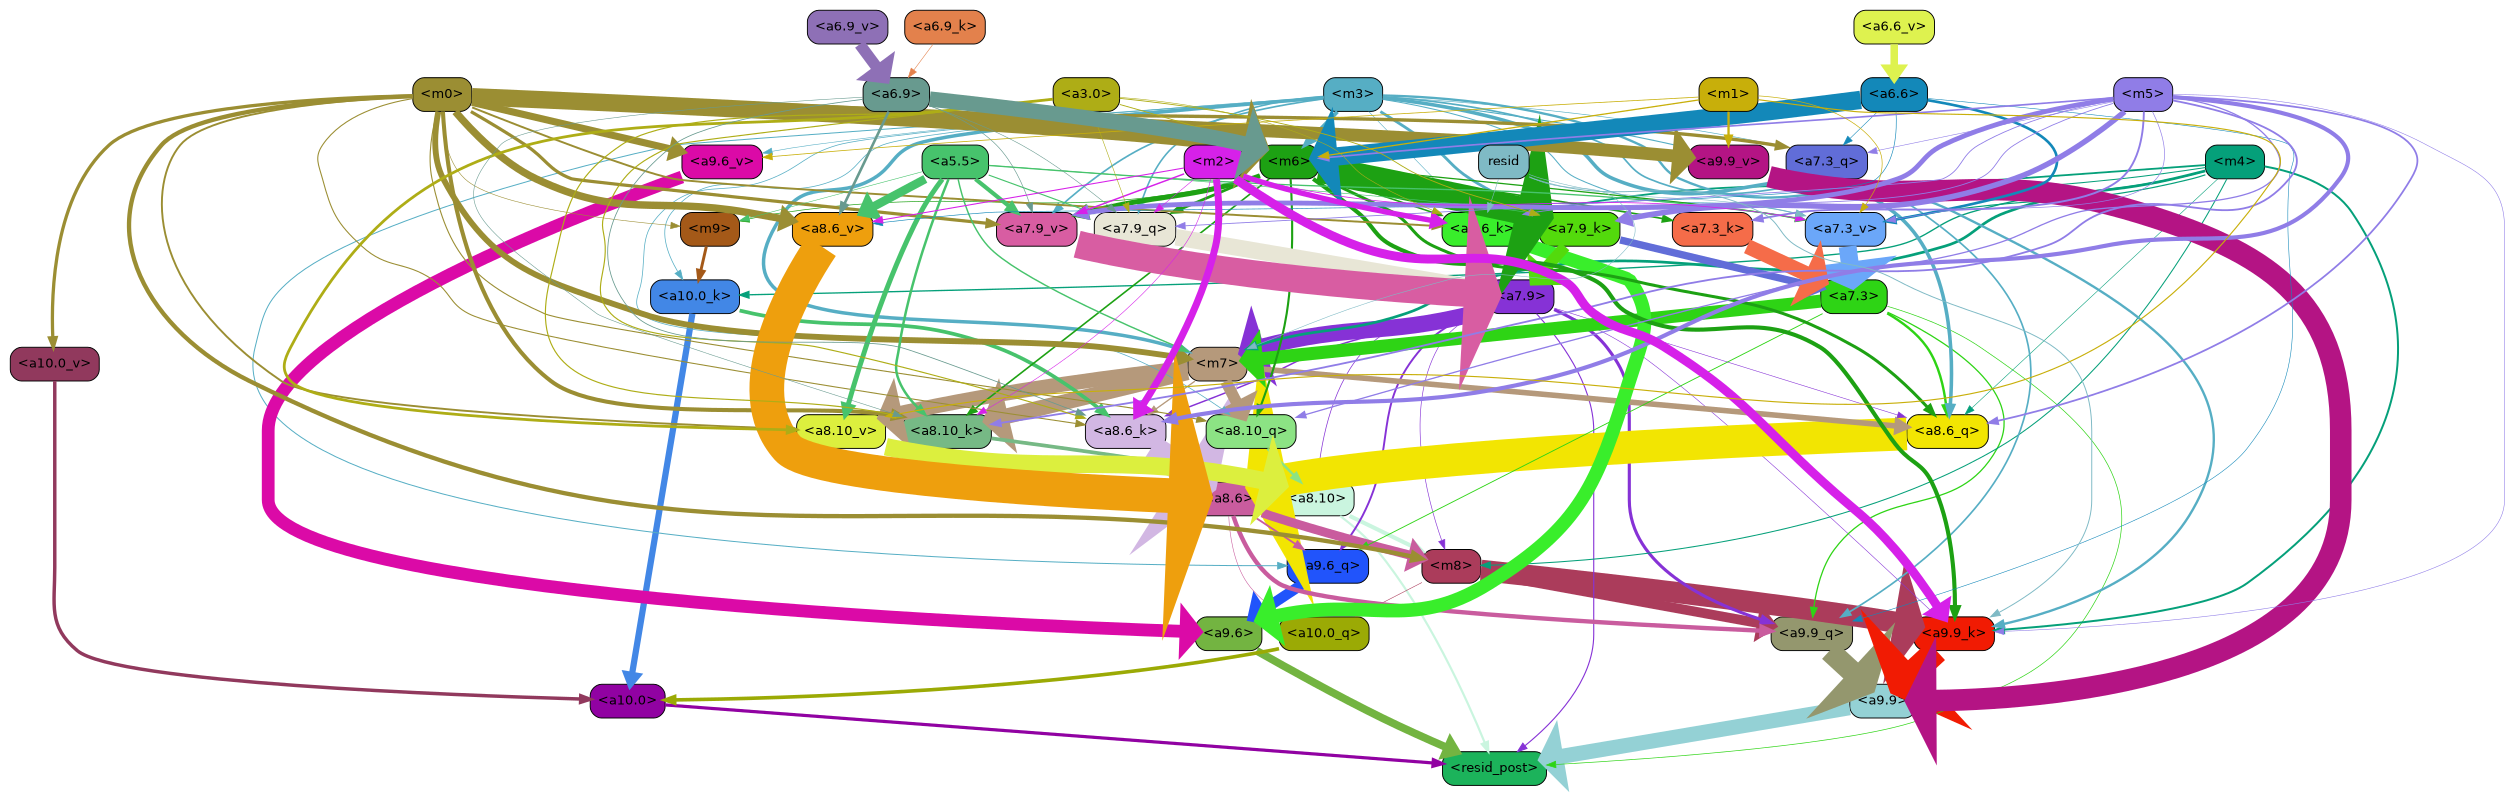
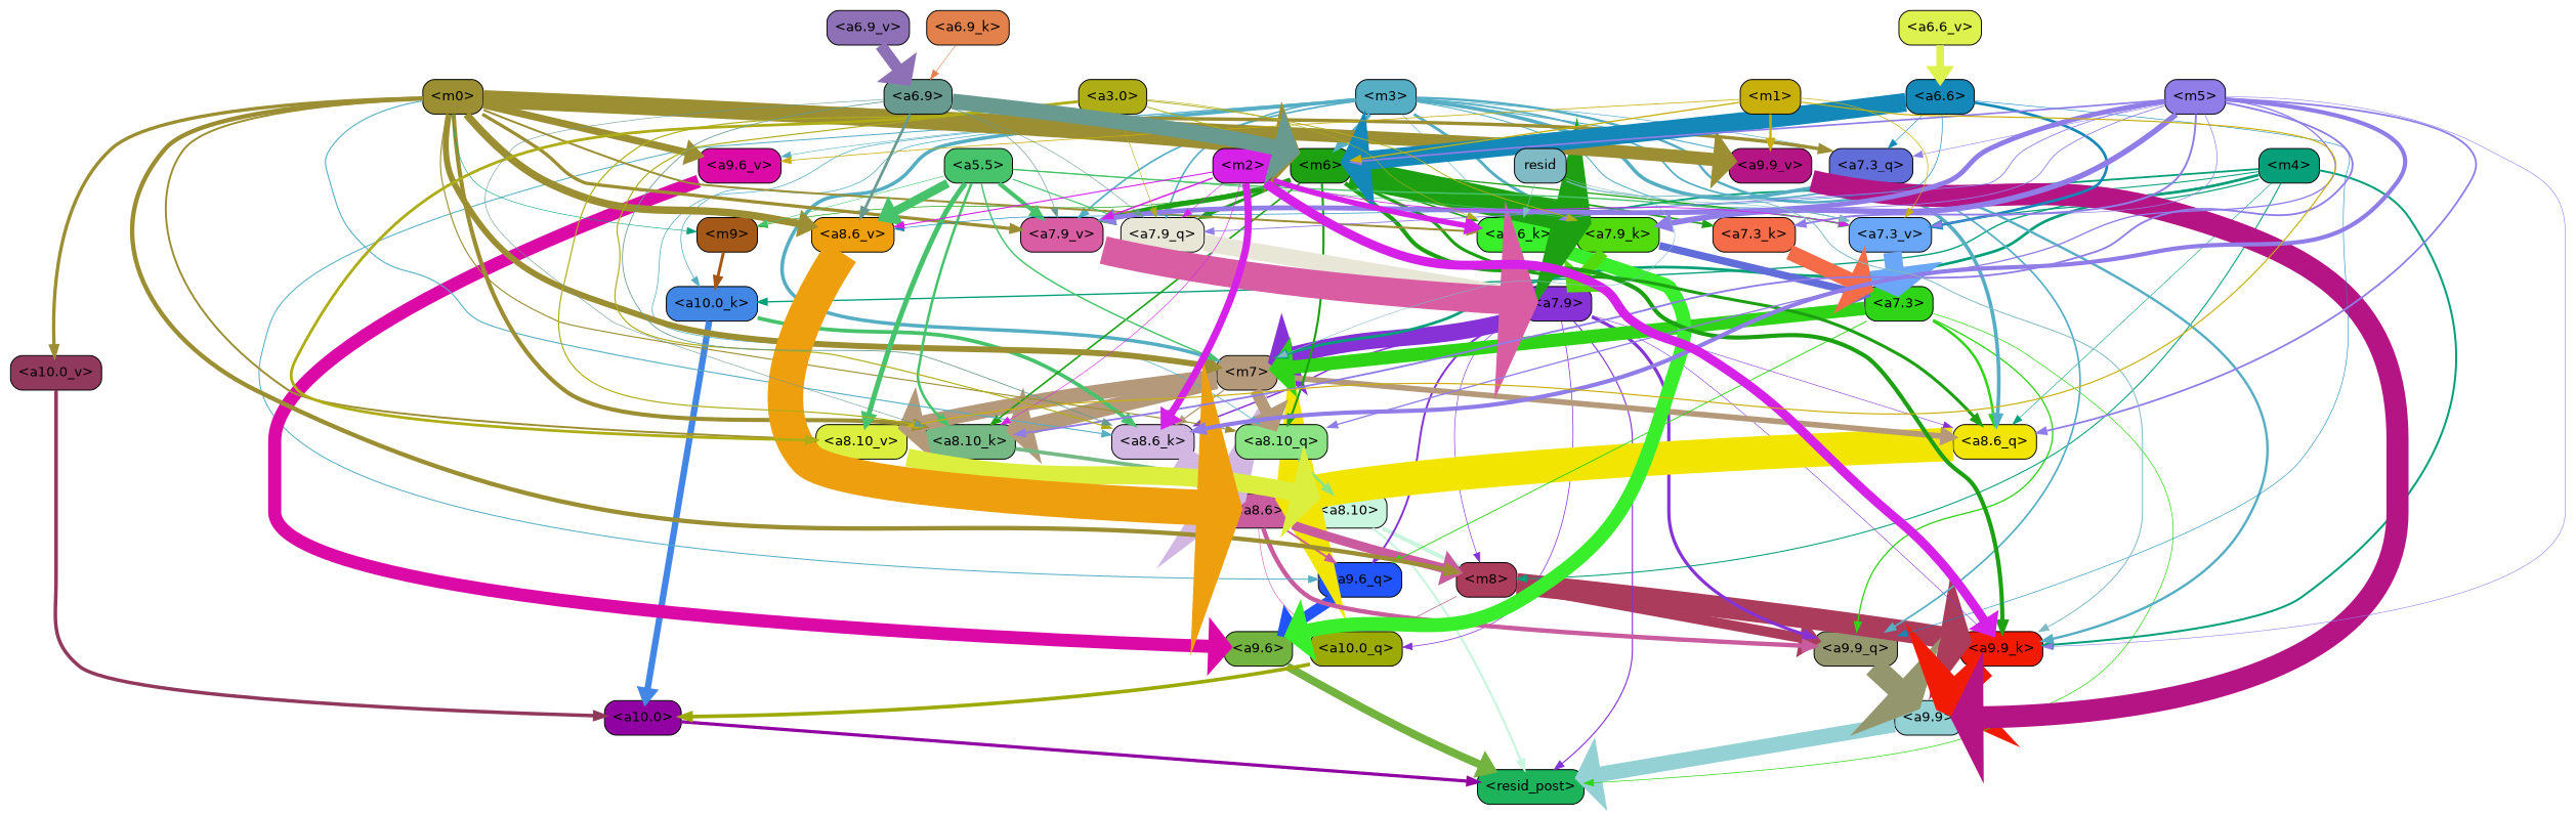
  strict digraph {
    splines=true
    node [color=black fontname=Helvetica shape=box style="filled, rounded"]
    edge [color="#56aec4" penwidth=0.6]
    "<a10.0>" [fillcolor="#9102a2"]
    "<resid_post>" [fillcolor="#1cb35b"]
    "<a9.9>" [fillcolor="#94d1d5"]
    "<a9.6>" [fillcolor="#73b441"]
    "<a8.10>" [fillcolor="#caf5df"]
    "<m8>" [fillcolor="#ab3c5b"]
    "<a10.0_q>" [fillcolor="#9baa05"]
    "<a9.9_q>" [fillcolor="#94976e"]
    "<a9.9_k>" [fillcolor="#f11b03"]
    "<a7.9>" [fillcolor="#8632d6"]
    "<a9.6_q>" [fillcolor="#2154fb"]
    "<a8.6_q>" [fillcolor="#f2e502"]
    "<a8.6_k>" [fillcolor="#d2b7e3"]
    "<m7>" [fillcolor="#b5997b"]
    "<a8.6>" [fillcolor="#c95c9e"]
    "<a8.10_q>" [fillcolor="#8ce384"]
    "<a8.10_k>" [fillcolor="#76b985"]
    "<a8.10_v>" [fillcolor="#dcef3e"]
    "<a7.3>" [fillcolor="#2ed415"]
    "<a10.0_k>" [fillcolor="#4287e6"]
    "<a10.0_v>" [fillcolor="#91395d"]
    "<m9>" [fillcolor="#a45918"]
    "<m4>" [fillcolor="#05a07a"]
    "<a9.6_k>" [fillcolor="#39ee2b"]
    "<a7.9_k>" [fillcolor="#53da0c"]
    "<a7.3_v>" [fillcolor="#6ba7f9"]
    "<m3>" [fillcolor="#56aec4"]
    "<m6>" [fillcolor="#1da113"]
    "<a9.9_v>" [fillcolor="#b41484"]
    "<a9.6_v>" [fillcolor="#db0aa7"]
    "<a7.9_q>" [fillcolor="#e8e6d6"]
    "<a7.3_q>" [fillcolor="#616dd8"]
    "<a7.9_v>" [fillcolor="#d85da2"]
    "<a7.3_k>" [fillcolor="#f56c49"]
    "<m0>" [fillcolor="#9b8e33"]
    "<a8.6_v>" [fillcolor="#ee9f0d"]
    "<a5.5>" [fillcolor="#47c36c"]
    "<a6.6>" [fillcolor="#1388b9"]
    "<m5>" [fillcolor="#907de7"]
    "<m2>" [fillcolor="#d621e9"]
    n41 [fillcolor="#7fbac5" label=resid]
    "<a3.0>" [fillcolor="#aead16"]
    "<m1>" [fillcolor="#c8af0a"]
    "<a6.9>" [fillcolor="#689a8f"]
    "<a6.9_k>" [fillcolor="#e3814c"]
    "<a6.9_v>" [fillcolor="#8e70b6"]
    "<a6.6_v>" [fillcolor="#def24f"]
    "<a10.0>" -> "<resid_post>" [color="#9102a2" penwidth=3.4253244400024414]
    "<a9.9>" -> "<resid_post>" [color="#94d1d5" penwidth=16.05378818511963]
    "<a9.6>" -> "<resid_post>" [color="#73b441" penwidth=8.33797836303711]
    "<a8.10>" -> "<resid_post>" [color="#caf5df" penwidth=2.3390636444091797]
    "<a8.10>" -> "<m8>" [color="#caf5df" penwidth=4.388927459716797]
    "<m8>" -> "<a10.0_q>" [color="#ab3c5b"]
    "<m8>" -> "<a9.9_q>" [color="#ab3c5b" penwidth=10.407995223999023]
    "<m8>" -> "<a9.9_k>" [color="#ab3c5b" penwidth=22.67278480529785]
    "<a10.0_q>" -> "<a10.0>" [color="#9baa05" penwidth=3.861766815185547]
    "<a9.9_q>" -> "<a9.9>" [color="#94976e" penwidth=23.20368194580078]
    "<a9.9_k>" -> "<a9.9>" [color="#f11b03" penwidth=26.641464233398438]
    "<a7.9>" -> "<resid_post>" [color="#8632d6" penwidth=1.1926651000976562]
    "<a7.9>" -> "<m8>" [color="#8632d6" penwidth=0.6738662719726562]
-   "<a7.9>" -> "<a8.10>" [color="#8632d6" penwidth=0.7811813354492188]
+   "<a7.9>" -> "<a10.0_q>" [color="#8632d6" penwidth=0.7811813354492188]
    "<a7.9>" -> "<a9.9_q>" [color="#8632d6" penwidth=3.33896541595459]
    "<a7.9>" -> "<a9.9_k>" [color="#8632d6"]
    "<a7.9>" -> "<a9.6_q>" [color="#8632d6" penwidth=2.0531044006347656]
    "<a7.9>" -> "<a8.6_q>" [color="#8632d6"]
    "<a7.9>" -> "<a8.6_k>" [color="#8632d6" penwidth=1.5751152038574219]
    "<a7.9>" -> "<m7>" [color="#8632d6" penwidth=17.67833709716797]
    "<a9.6_q>" -> "<a9.6>" [color="#2154fb" penwidth=11.181507110595703]
    "<a8.6_q>" -> "<a8.6>" [color="#f2e502" penwidth=34.91962909698486]
    "<a8.6_k>" -> "<a8.6>" [color="#d2b7e3" penwidth=30.12779998779297]
    "<m7>" -> "<a8.6_q>" [color="#b5997b" penwidth=5.949329376220703]
    "<m7>" -> "<a8.6_k>" [color="#b5997b" penwidth=1.4160232543945312]
    "<m7>" -> "<a8.10_q>" [color="#b5997b" penwidth=12.189899444580078]
    "<m7>" -> "<a8.10_k>" [color="#b5997b" penwidth=16.634174346923828]
    "<m7>" -> "<a8.10_v>" [color="#b5997b" penwidth=15.893604278564453]
    "<a8.6>" -> "<m8>" [color="#c95c9e" penwidth=9.616483688354492]
    "<a8.6>" -> "<a10.0_q>" [color="#c95c9e"]
    "<a8.6>" -> "<a9.9_q>" [color="#c95c9e" penwidth=4.681654930114746]
    "<a8.6>" -> "<a9.6_q>" [color="#c95c9e" penwidth=2.0046749114990234]
    "<a8.10_q>" -> "<a8.10>" [color="#8ce384" penwidth=2.6974411010742188]
    "<a8.10_k>" -> "<a8.10>" [color="#76b985" penwidth=3.9815139770507812]
    "<a8.10_v>" -> "<a8.10>" [color="#dcef3e" penwidth=18.80433464050293]
    "<a7.3>" -> "<resid_post>" [color="#2ed415" penwidth=0.7339706420898438]
    "<a7.3>" -> "<a9.9_q>" [color="#2ed415" penwidth=1.3609809875488281]
    "<a7.3>" -> "<a9.6_q>" [color="#2ed415" penwidth=0.9587650299072266]
    "<a7.3>" -> "<a8.6_q>" [color="#2ed415" penwidth=2.597522735595703]
    "<a7.3>" -> "<m7>" [color="#2ed415" penwidth=13.925512313842773]
    "<a10.0_k>" -> "<a10.0>" [color="#4287e6" penwidth=6.691814422607422]
    "<a10.0_k>" -> "<a8.6_k>" [color="#47c36c" penwidth=3.9810218811035156]
    "<a10.0_v>" -> "<a10.0>" [color="#91395d" penwidth=3.703948974609375]
    "<m9>" -> "<a10.0_k>" [color="#a45918" penwidth=3.1536026000976562]
    "<m4>" -> "<m8>" [color="#05a07a" penwidth=1.1121444702148438]
    "<m4>" -> "<a9.9_k>" [color="#05a07a" penwidth=2.1296005249023438]
    "<m4>" -> "<a8.6_q>" [color="#05a07a" penwidth=0.6086311340332031]
    "<m4>" -> "<m7>" [color="#05a07a" penwidth=2.9153175354003906]
    "<m4>" -> "<a10.0_k>" [color="#05a07a" penwidth=1.4532089233398438]
    "<m4>" -> "<a9.6_k>" [color="#05a07a" penwidth=1.93524169921875]
    "<m4>" -> "<a7.9_k>" [color="#05a07a" penwidth=1.0983266830444336]
    "<m4>" -> "<a7.3_v>" [color="#05a07a" penwidth=1.2746734619140625]
    "<a9.6_k>" -> "<a9.6>" [color="#39ee2b" penwidth=14.532459259033203]
    "<a7.9_k>" -> "<a7.9>" [color="#53da0c" penwidth=12.17039680480957]
    "<a7.9_k>" -> "<a7.3>" [color="#616dd8" penwidth=7.866306304931641]
    "<a7.3_v>" -> "<a7.3>" [color="#6ba7f9" penwidth=19.01776695251465]
    "<m3>" -> "<a9.9_q>" [penwidth=1.8098411560058594]
    "<m3>" -> "<a9.9_k>" [penwidth=2.538074493408203]
    "<m3>" -> "<a9.6_q>" [penwidth=1.0731983184814453]
    "<m3>" -> "<a8.6_q>" [penwidth=3.8069801330566406]
    "<m3>" -> "<m7>" [penwidth=3.7463531494140625]
    "<m3>" -> "<a8.10_q>" [penwidth=0.7969093322753906]
    "<m3>" -> "<a10.0_k>" [penwidth=0.8012542724609375]
    "<m3>" -> "<a9.6_k>"
    "<m3>" -> "<a7.9_k>" [penwidth=3.0535898208618164]
    "<m3>" -> "<a7.3_v>" [penwidth=1.0946578979492188]
    "<m3>" -> "<m6>" [penwidth=4.0873308181762695]
    "<m3>" -> "<a9.9_v>" [penwidth=1.1908531188964844]
    "<m3>" -> "<a9.6_v>"
    "<m3>" -> "<a7.9_q>" [penwidth=1.7077007293701172]
    "<m3>" -> "<a7.3_q>" [penwidth=0.6810226440429688]
    "<m3>" -> "<a7.9_v>" [penwidth=1.8027725219726562]
    "<m6>" -> "<a9.9_k>" [color="#1da113" penwidth=4.405937194824219]
    "<m6>" -> "<a8.6_q>" [color="#1da113" penwidth=3.241657257080078]
    "<m6>" -> "<a8.10_q>" [color="#1da113" penwidth=2.2618331909179688]
    "<m6>" -> "<a8.10_k>" [color="#1da113" penwidth=1.733642578125]
    "<m6>" -> "<m9>" [color="#1da113" penwidth=0.7276992797851562]
    "<m6>" -> "<a9.6_k>" [color="#1da113" penwidth=1.6540985107421875]
    "<m6>" -> "<a7.9_k>" [color="#1da113" penwidth=29.52049446105957]
    "<m6>" -> "<a7.3_v>" [color="#1da113" penwidth=1.3778877258300781]
    "<m6>" -> "<a7.9_q>" [color="#1da113" penwidth=2.9651412963867188]
    "<m6>" -> "<a7.9_v>" [color="#1da113" penwidth=5.381137847900391]
    "<m6>" -> "<a7.3_k>" [color="#1da113" penwidth=1.8433246612548828]
    "<a9.9_v>" -> "<a9.9>" [color="#b41484" penwidth=23.02225112915039]
    "<a9.6_v>" -> "<a9.6>" [color="#db0aa7" penwidth=13.634431838989258]
    "<a7.9_q>" -> "<a7.9>" [color="#e8e6d6" penwidth=17.651885986328125]
    "<a7.9_v>" -> "<a7.9>" [color="#d85da2" penwidth=29.394658088684082]
    "<a7.3_k>" -> "<a7.3>" [color="#f56c49" penwidth=16.016246795654297]
    "<m0>" -> "<m8>" [color="#9b8e33" penwidth=4.624839782714844]
-   "<m0>" -> "<a8.6_k>" [color="#9b8e33" penwidth=1.1486854553222656]
+   "<m0>" -> "<a8.6_k>" [penwidth=1.1486854553222656]
    "<m0>" -> "<m7>" [color="#9b8e33" penwidth=6.283721923828125]
    "<m0>" -> "<a8.10_q>" [color="#9b8e33" penwidth=1.1731605529785156]
    "<m0>" -> "<a8.10_k>" [color="#9b8e33" penwidth=4.350425720214844]
    "<m0>" -> "<a8.10_v>" [color="#9b8e33" penwidth=2.0526657104492188]
    "<m0>" -> "<a10.0_v>" [color="#9b8e33" penwidth=3.520832061767578]
-   "<m0>" -> "<m9>" [color="#9b8e33"]
+   "<m0>" -> "<m9>" [color="#05a07a"]
    "<m0>" -> "<a9.6_k>" [color="#9b8e33" penwidth=2.0742149353027344]
    "<m0>" -> "<m6>" [color="#9b8e33" penwidth=18.578011751174927]
    "<m0>" -> "<a9.9_v>" [color="#9b8e33" penwidth=13.6649169921875]
    "<m0>" -> "<a9.6_v>" [color="#9b8e33" penwidth=7.575786590576172]
    "<m0>" -> "<a7.3_q>" [color="#9b8e33" penwidth=3.6216583251953125]
    "<m0>" -> "<a7.9_v>" [color="#9b8e33" penwidth=3.447589874267578]
    "<m0>" -> "<a8.6_v>" [color="#9b8e33" penwidth=7.951751708984375]
    "<a8.6_v>" -> "<a8.6>" [color="#ee9f0d" penwidth=37.04597568511963]
    "<a5.5>" -> "<m7>" [color="#47c36c" penwidth=1.5525360107421875]
    "<a5.5>" -> "<a8.10_k>" [color="#47c36c" penwidth=2.6749038696289062]
    "<a5.5>" -> "<a8.10_v>" [color="#47c36c" penwidth=5.2978057861328125]
    "<a5.5>" -> "<m9>" [color="#47c36c"]
    "<a5.5>" -> "<a7.9_k>" [color="#47c36c" penwidth=0.6708955764770508]
    "<a5.5>" -> "<a7.3_v>" [color="#47c36c" penwidth=1.4417800903320312]
    "<a5.5>" -> "<a7.9_q>" [color="#47c36c" penwidth=1.22930908203125]
    "<a5.5>" -> "<a7.9_v>" [color="#47c36c" penwidth=4.432796478271484]
    "<a5.5>" -> "<a8.6_v>" [color="#47c36c" penwidth=9.177913665771484]
    "<a6.6>" -> "<a9.9_q>" [color="#1388b9"]
    "<a6.6>" -> "<a7.3_v>" [color="#1388b9" penwidth=2.8381996154785156]
    "<a6.6>" -> "<m6>" [color="#1388b9" penwidth=19.58005142211914]
    "<a6.6>" -> "<a7.3_q>" [color="#1388b9"]
    "<a6.6>" -> "<a8.6_v>" [color="#1388b9" penwidth=0.6731643676757812]
    "<m5>" -> "<a9.9_k>" [color="#907de7"]
    "<m5>" -> "<a8.6_q>" [color="#907de7" penwidth=1.8975334167480469]
    "<m5>" -> "<a8.6_k>" [color="#907de7" penwidth=4.4348602294921875]
    "<m5>" -> "<a8.10_q>" [color="#907de7" penwidth=1.3886604309082031]
    "<m5>" -> "<a8.10_k>" [color="#907de7" penwidth=1.9560012817382812]
    "<m5>" -> "<a9.6_k>" [color="#907de7" penwidth=0.9087238311767578]
    "<m5>" -> "<a7.9_k>" [color="#907de7" penwidth=5.895898818969727]
    "<m5>" -> "<a7.3_v>" [color="#907de7" penwidth=0.7120857238769531]
    "<m5>" -> "<m6>" [color="#907de7" penwidth=1.7808427810668945]
    "<m5>" -> "<a7.9_q>" [color="#907de7" penwidth=0.9239292144775391]
    "<m5>" -> "<a7.3_q>" [color="#907de7" penwidth=0.6050910949707031]
    "<m5>" -> "<a7.9_v>" [color="#907de7" penwidth=5.163473129272461]
    "<m5>" -> "<a7.3_k>" [color="#907de7" penwidth=2.047999382019043]
    "<m2>" -> "<a9.9_k>" [color="#d621e9" penwidth=9.546476364135742]
    "<m2>" -> "<a8.6_k>" [color="#d621e9" penwidth=7.5130767822265625]
    "<m2>" -> "<a8.10_k>" [color="#d621e9"]
    "<m2>" -> "<a9.6_k>" [color="#d621e9" penwidth=5.765581130981445]
    "<m2>" -> "<a7.3_v>" [color="#d621e9" penwidth=0.8394660949707031]
    "<m2>" -> "<a7.9_q>" [color="#d621e9"]
    "<m2>" -> "<a7.9_v>" [color="#d621e9" penwidth=1.5795440673828125]
    "<m2>" -> "<a8.6_v>" [color="#d621e9" penwidth=1.1399917602539062]
    n41 -> "<a9.9_k>" [color="#7fbac5" penwidth=1.044057846069336]
    n41 -> "<m7>" [color="#7fbac5"]
    n41 -> "<a9.6_k>" [color="#7fbac5"]
    n41 -> "<a7.3_v>" [color="#7fbac5"]
    "<a3.0>" -> "<a8.6_k>" [color="#aead16" penwidth=1.2278594970703125]
    "<a3.0>" -> "<a8.10_k>" [color="#aead16" penwidth=1.2375259399414062]
    "<a3.0>" -> "<a8.10_v>" [color="#aead16" penwidth=2.9724464416503906]
    "<a3.0>" -> "<a9.6_k>" [color="#aead16"]
    "<a3.0>" -> "<a7.9_k>" [color="#aead16" penwidth=0.9558658599853516]
    "<a3.0>" -> "<m6>" [color="#aead16" penwidth=0.9893608093261719]
    "<a3.0>" -> "<a7.9_q>" [color="#aead16"]
    "<m1>" -> "<a8.10_v>" [color="#c8af0a" penwidth=1.2231903076171875]
    "<m1>" -> "<a7.3_v>" [color="#c8af0a" penwidth=0.7203178405761719]
    "<m1>" -> "<m6>" [color="#c8af0a" penwidth=1.3794612884521484]
    "<m1>" -> "<a9.9_v>" [color="#c8af0a" penwidth=2.484710693359375]
    "<m1>" -> "<a9.6_v>" [color="#c8af0a" penwidth=0.8296928405761719]
    "<a6.9>" -> "<a8.6_k>" [color="#689a8f" penwidth=0.8667373657226562]
    "<a6.9>" -> "<a8.10_k>" [color="#689a8f"]
    "<a6.9>" -> "<m6>" [color="#689a8f" penwidth=16.39166831970215]
    "<a6.9>" -> "<a7.9_q>" [color="#689a8f"]
    "<a6.9>" -> "<a7.9_v>" [color="#689a8f" penwidth=0.6784553527832031]
    "<a6.9>" -> "<a8.6_v>" [color="#689a8f" penwidth=2.8011817932128906]
    "<a6.9_k>" -> "<a6.9>" [color="#e3814c"]
    "<a6.9_v>" -> "<a6.9>" [color="#8e70b6" penwidth=12.179949760437012]
    "<a6.6_v>" -> "<a6.6>" [color="#def24f" penwidth=8.061713218688965]
  }
